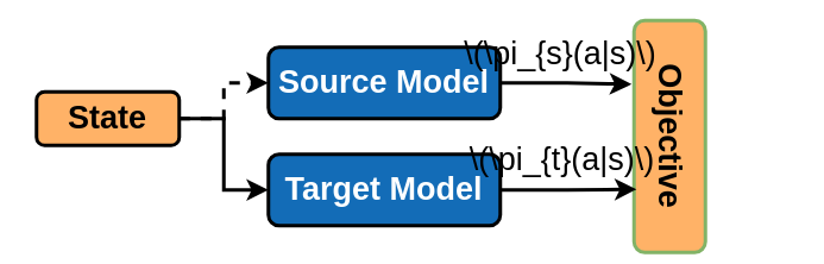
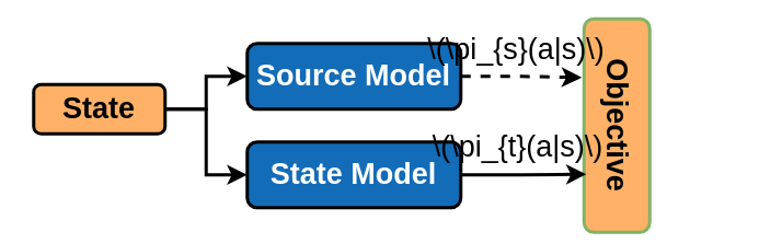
  <mxCell id="0" />
  <mxCell id="1" parent="0" />
  <mxCell id="2" value="&lt;font color=&quot;#ffffff&quot; style=&quot;font-size: 18px;&quot;&gt;&lt;b&gt;Source Model&lt;/b&gt;&lt;/font&gt;" style="rounded=1;whiteSpace=wrap;html=1;strokeWidth=2;fillColor=#136CB7;" vertex="1" parent="1"><mxGeometry x="150" y="26" width="130" height="40" as="geometry" /></mxCell>
- <mxCell id="3" value="&lt;font color=&quot;#ffffff&quot; style=&quot;font-size: 18px;&quot;&gt;&lt;b&gt;Target Model&lt;/b&gt;&lt;/font&gt;" style="rounded=1;whiteSpace=wrap;html=1;strokeWidth=2;fillColor=#136CB7;" vertex="1" parent="1"><mxGeometry x="150" y="86" width="130" height="40" as="geometry" /></mxCell>
+ <mxCell id="3" value="&lt;font color=&quot;#ffffff&quot; style=&quot;font-size: 18px;&quot;&gt;&lt;b&gt;State Model&lt;/b&gt;&lt;/font&gt;" style="rounded=1;whiteSpace=wrap;html=1;strokeWidth=2;fillColor=#136CB7;" vertex="1" parent="1"><mxGeometry x="150" y="86" width="130" height="40" as="geometry" /></mxCell>
  <mxCell id="4" value="&lt;font style=&quot;font-size: 18px;&quot;&gt;&lt;b style=&quot;&quot;&gt;Objective&lt;/b&gt;&lt;/font&gt;" style="rounded=1;whiteSpace=wrap;html=1;strokeWidth=2;fillColor=#ffb267;rotation=90;strokeColor=#82b366;" vertex="1" parent="1"><mxGeometry x="310" y="56" width="130" height="40" as="geometry" /></mxCell>
- <mxCell id="5" style="edgeStyle=orthogonalEdgeStyle;rounded=0;orthogonalLoop=1;jettySize=auto;html=1;entryX=0.275;entryY=1.035;entryDx=0;entryDy=0;entryPerimeter=0;strokeWidth=2;" edge="1" parent="1" source="2" target="4"><mxGeometry relative="1" as="geometry" /></mxCell>
+ <mxCell id="5" style="edgeStyle=orthogonalEdgeStyle;rounded=0;orthogonalLoop=1;jettySize=auto;html=1;entryX=0.275;entryY=1.035;entryDx=0;entryDy=0;entryPerimeter=0;strokeWidth=2;dashed=1;" edge="1" parent="1" source="2" target="4"><mxGeometry relative="1" as="geometry" /></mxCell>
  <mxCell id="6" style="edgeStyle=orthogonalEdgeStyle;rounded=0;orthogonalLoop=1;jettySize=auto;html=1;entryX=0.728;entryY=0.965;entryDx=0;entryDy=0;entryPerimeter=0;strokeWidth=2;" edge="1" parent="1" source="3" target="4"><mxGeometry relative="1" as="geometry" /></mxCell>
  <mxCell id="7" value="&lt;font style=&quot;font-size: 18px;&quot;&gt;\(\pi_{s}(a|s)\)&lt;/font&gt;" style="text;html=1;align=center;verticalAlign=middle;whiteSpace=wrap;rounded=0;" vertex="1" parent="1"><mxGeometry x="259" y="20" width="110" height="20" as="geometry" /></mxCell>
  <mxCell id="8" value="&lt;font style=&quot;font-size: 18px;&quot;&gt;\(\pi_{t}(a|s)\)&lt;/font&gt;" style="text;html=1;align=center;verticalAlign=middle;whiteSpace=wrap;rounded=0;" vertex="1" parent="1"><mxGeometry x="260" y="79" width="110" height="20" as="geometry" /></mxCell>
- <mxCell id="9" style="edgeStyle=orthogonalEdgeStyle;rounded=0;orthogonalLoop=1;jettySize=auto;html=1;entryX=0;entryY=0.5;entryDx=0;entryDy=0;strokeWidth=2;dashed=1;" edge="1" parent="1" source="11" target="2"><mxGeometry relative="1" as="geometry" /></mxCell>
+ <mxCell id="9" style="edgeStyle=orthogonalEdgeStyle;rounded=0;orthogonalLoop=1;jettySize=auto;html=1;entryX=0;entryY=0.5;entryDx=0;entryDy=0;strokeWidth=2;" edge="1" parent="1" source="11" target="2"><mxGeometry relative="1" as="geometry" /></mxCell>
  <mxCell id="10" style="edgeStyle=orthogonalEdgeStyle;rounded=0;orthogonalLoop=1;jettySize=auto;html=1;entryX=0;entryY=0.5;entryDx=0;entryDy=0;strokeWidth=2;" edge="1" parent="1" source="11" target="3"><mxGeometry relative="1" as="geometry" /></mxCell>
  <mxCell id="11" value="&lt;span style=&quot;font-size: 18px;&quot;&gt;&lt;b style=&quot;&quot;&gt;State&lt;/b&gt;&lt;/span&gt;" style="rounded=1;whiteSpace=wrap;html=1;strokeWidth=2;fillColor=#ffb267;" vertex="1" parent="1"><mxGeometry x="20" y="51" width="80" height="30" as="geometry" /></mxCell>
